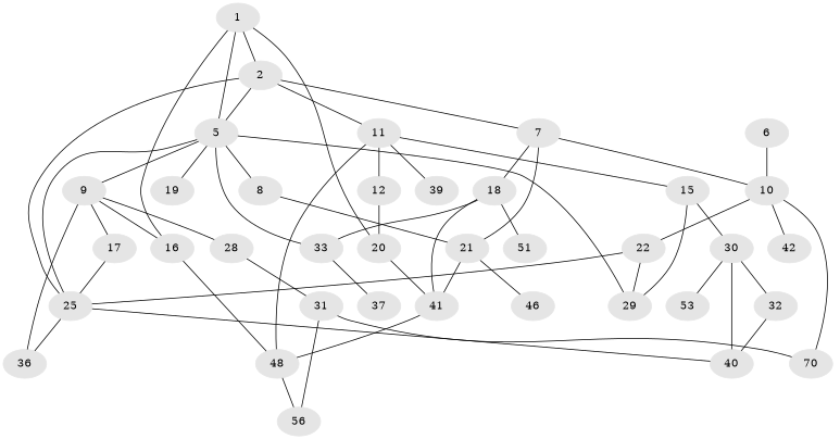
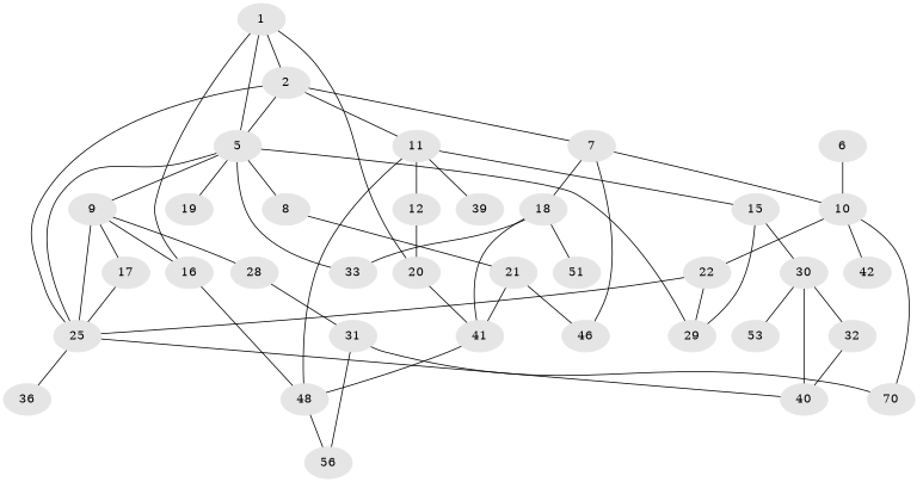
  graph {
    node [color=gray90 style=filled]
    1 [super="+27"]
    2 [super="+4"]
    5 [super="+26"]
    16
    20 [super="+34"]
    7
    11 [super="+13"]
    25 [super="+43"]
    8
    9 [super="+55"]
    19
    29
    33
    48 [super="+54"]
    41 [super="+57"]
    10 [super="+14"]
    18 [super="+24"]
    21 [super="+47"]
    12 [super="+44"]
    15 [super="+38"]
    39
    36 [super="+52"]
    40 [super="+49"]
    6
    17
    28 [super="+35"]
-   37
    22
    42
    n30 [label=70]
    51
    46
    31
    30 [super="+45"]
    56
    32 [super="+58"]
    53
    1 -- 2
    1 -- 5
    1 -- 16
    1 -- 20
    2 -- 5
    2 -- 7
    2 -- 11
    2 -- 25
    5 -- 25
    5 -- 8
    5 -- 9
    5 -- 19
    5 -- 29
    5 -- 33
    16 -- 48
    20 -- 41
    7 -- 10
    7 -- 18
-   7 -- 21
+   7 -- 46
    11 -- 48
    11 -- 12
    11 -- 15
    11 -- 39
    25 -- 36
    25 -- 40
    8 -- 21
    9 -- 16
-   9 -- 36
+   9 -- 25
    9 -- 17
    9 -- 28
-   33 -- 37
    48 -- 56
    41 -- 48
    10 -- 22
    10 -- 42
    10 -- n30
    18 -- 33
    18 -- 41
    18 -- 51
    21 -- 41
    21 -- 46
    12 -- 20
    15 -- 29
    15 -- 30
    6 -- 10
    17 -- 25
    28 -- 31
    22 -- 25
    22 -- 29
    31 -- n30
    31 -- 56
    30 -- 40
    30 -- 32
    30 -- 53
    32 -- 40
  }
